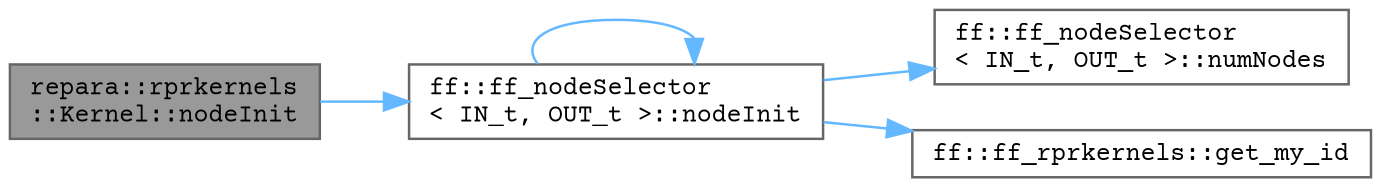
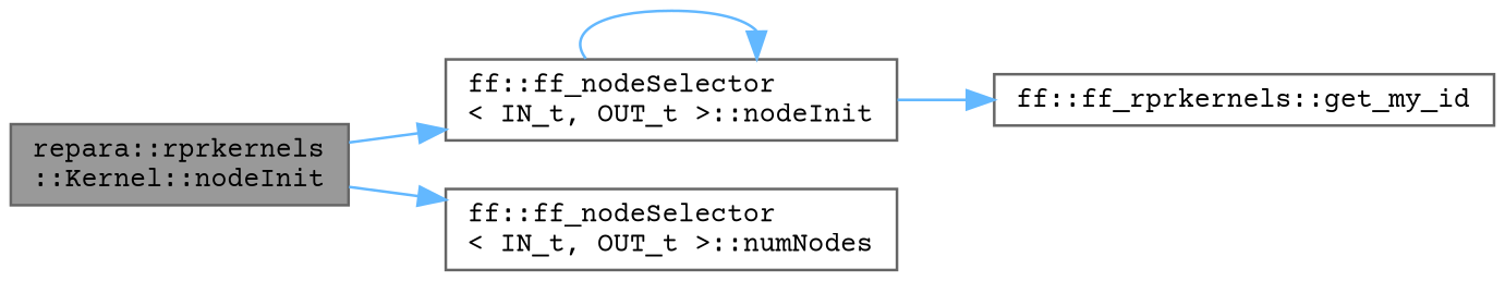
  digraph {
    fontname="Courier Prime"
    rankdir=LR
    node [color=grey40 fillcolor=white fontname="Courier Prime" fontsize=10 shape=box style=filled]
    edge [color=steelblue1 fontname="Courier Prime" fontsize=10 labelfontname=Helvetica labelfontsize=10 style=solid]
    n1 [color=gray40 fillcolor=grey60 fontcolor=black height=0.2 label="repara::rprkernels\l::Kernel::nodeInit" width=0.4]
    n2 [height=0.2 label="ff::ff_nodeSelector\l\< IN_t, OUT_t \>::nodeInit" width=0.4]
    n3 [height=0.2 label="ff::ff_nodeSelector\l\< IN_t, OUT_t \>::numNodes" width=0.4]
    n4 [height=0.2 label="ff::ff_rprkernels::get_my_id" width=0.4]
    n1 -> n2
-   n2 -> n3
+   n1 -> n3
    n2 -> n2
    n2 -> n4
  }
